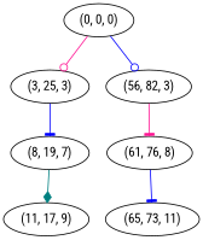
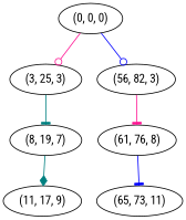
  digraph {
    fontname="Roboto Condensed"
    node [fontname="Roboto Condensed"]
    edge [arrowhead=tee color=teal fontname="Roboto Condensed"]
    n1 [label="(3, 25, 3)"]
    "(0, 0, 0)"
    "(56, 82, 3)"
    "(8, 19, 7)"
    "(61, 76, 8)"
    "(11, 17, 9)"
    "(65, 73, 11)"
-   n1 -> "(8, 19, 7)" [color=blue]
+   n1 -> "(8, 19, 7)"
    "(0, 0, 0)" -> n1 [arrowhead=odot color=deeppink]
    "(0, 0, 0)" -> "(56, 82, 3)" [arrowhead=odot color=blue]
    "(56, 82, 3)" -> "(61, 76, 8)" [color=deeppink]
    "(8, 19, 7)" -> "(11, 17, 9)" [arrowhead=diamond]
    "(61, 76, 8)" -> "(65, 73, 11)" [color=blue]
  }
